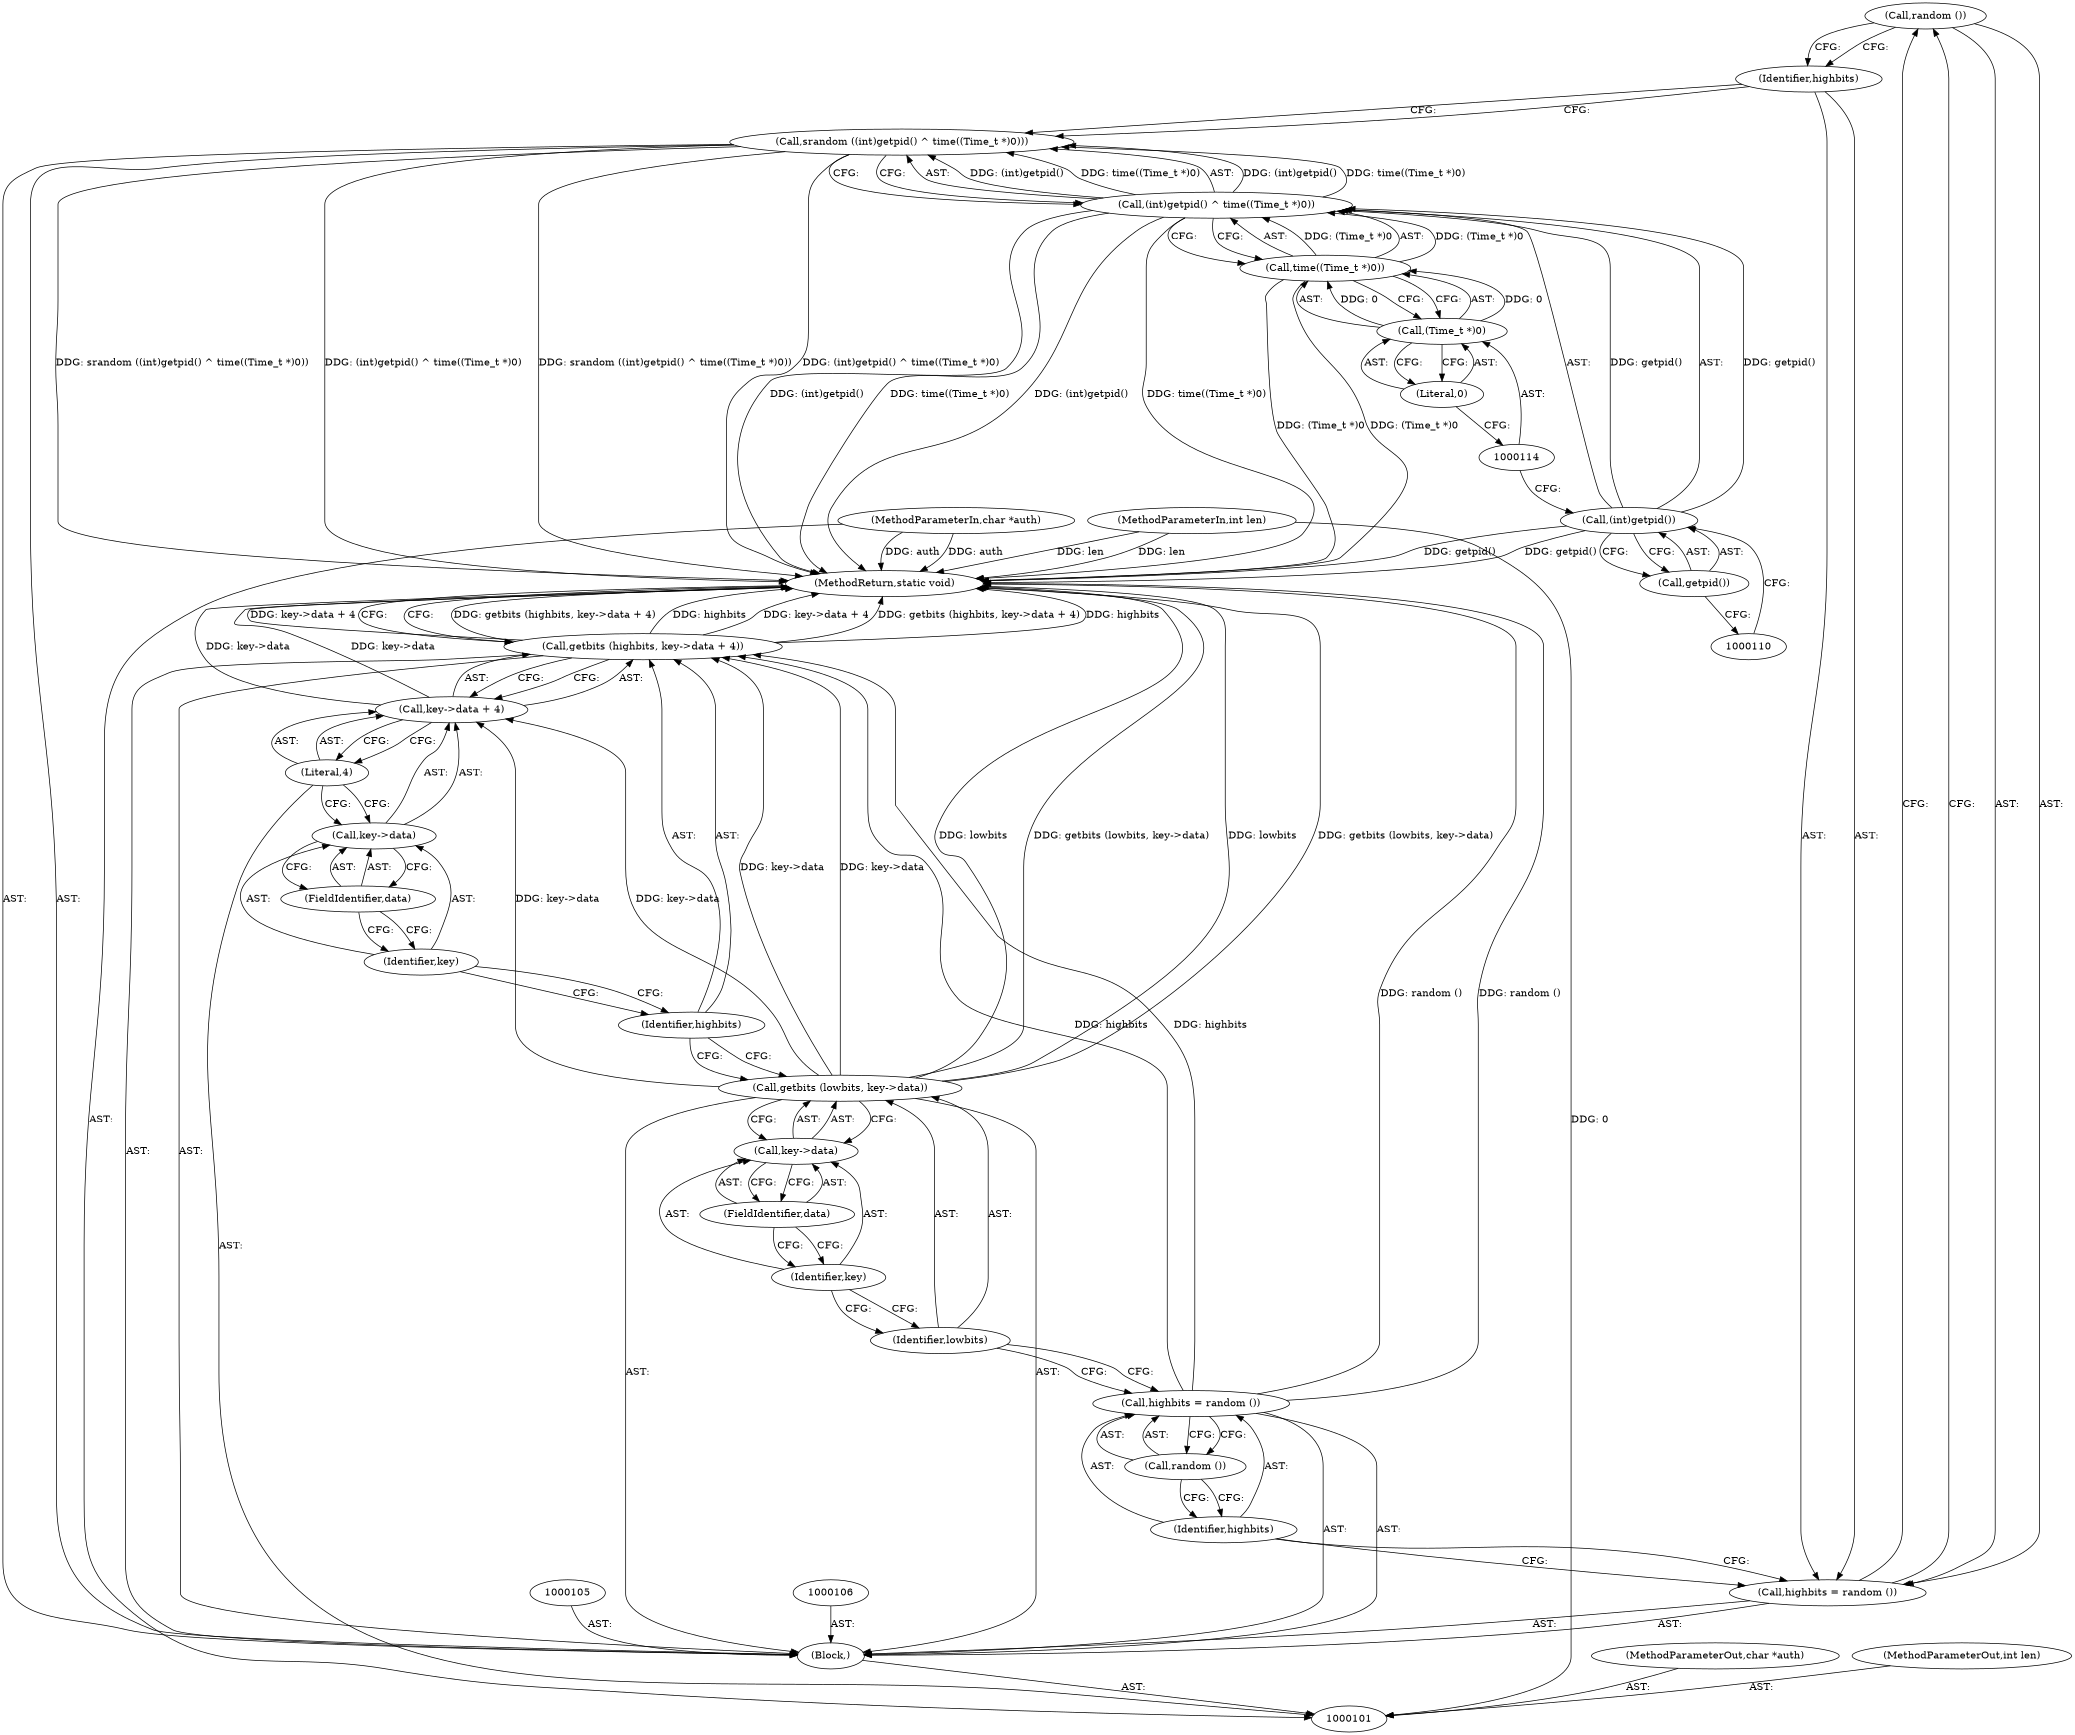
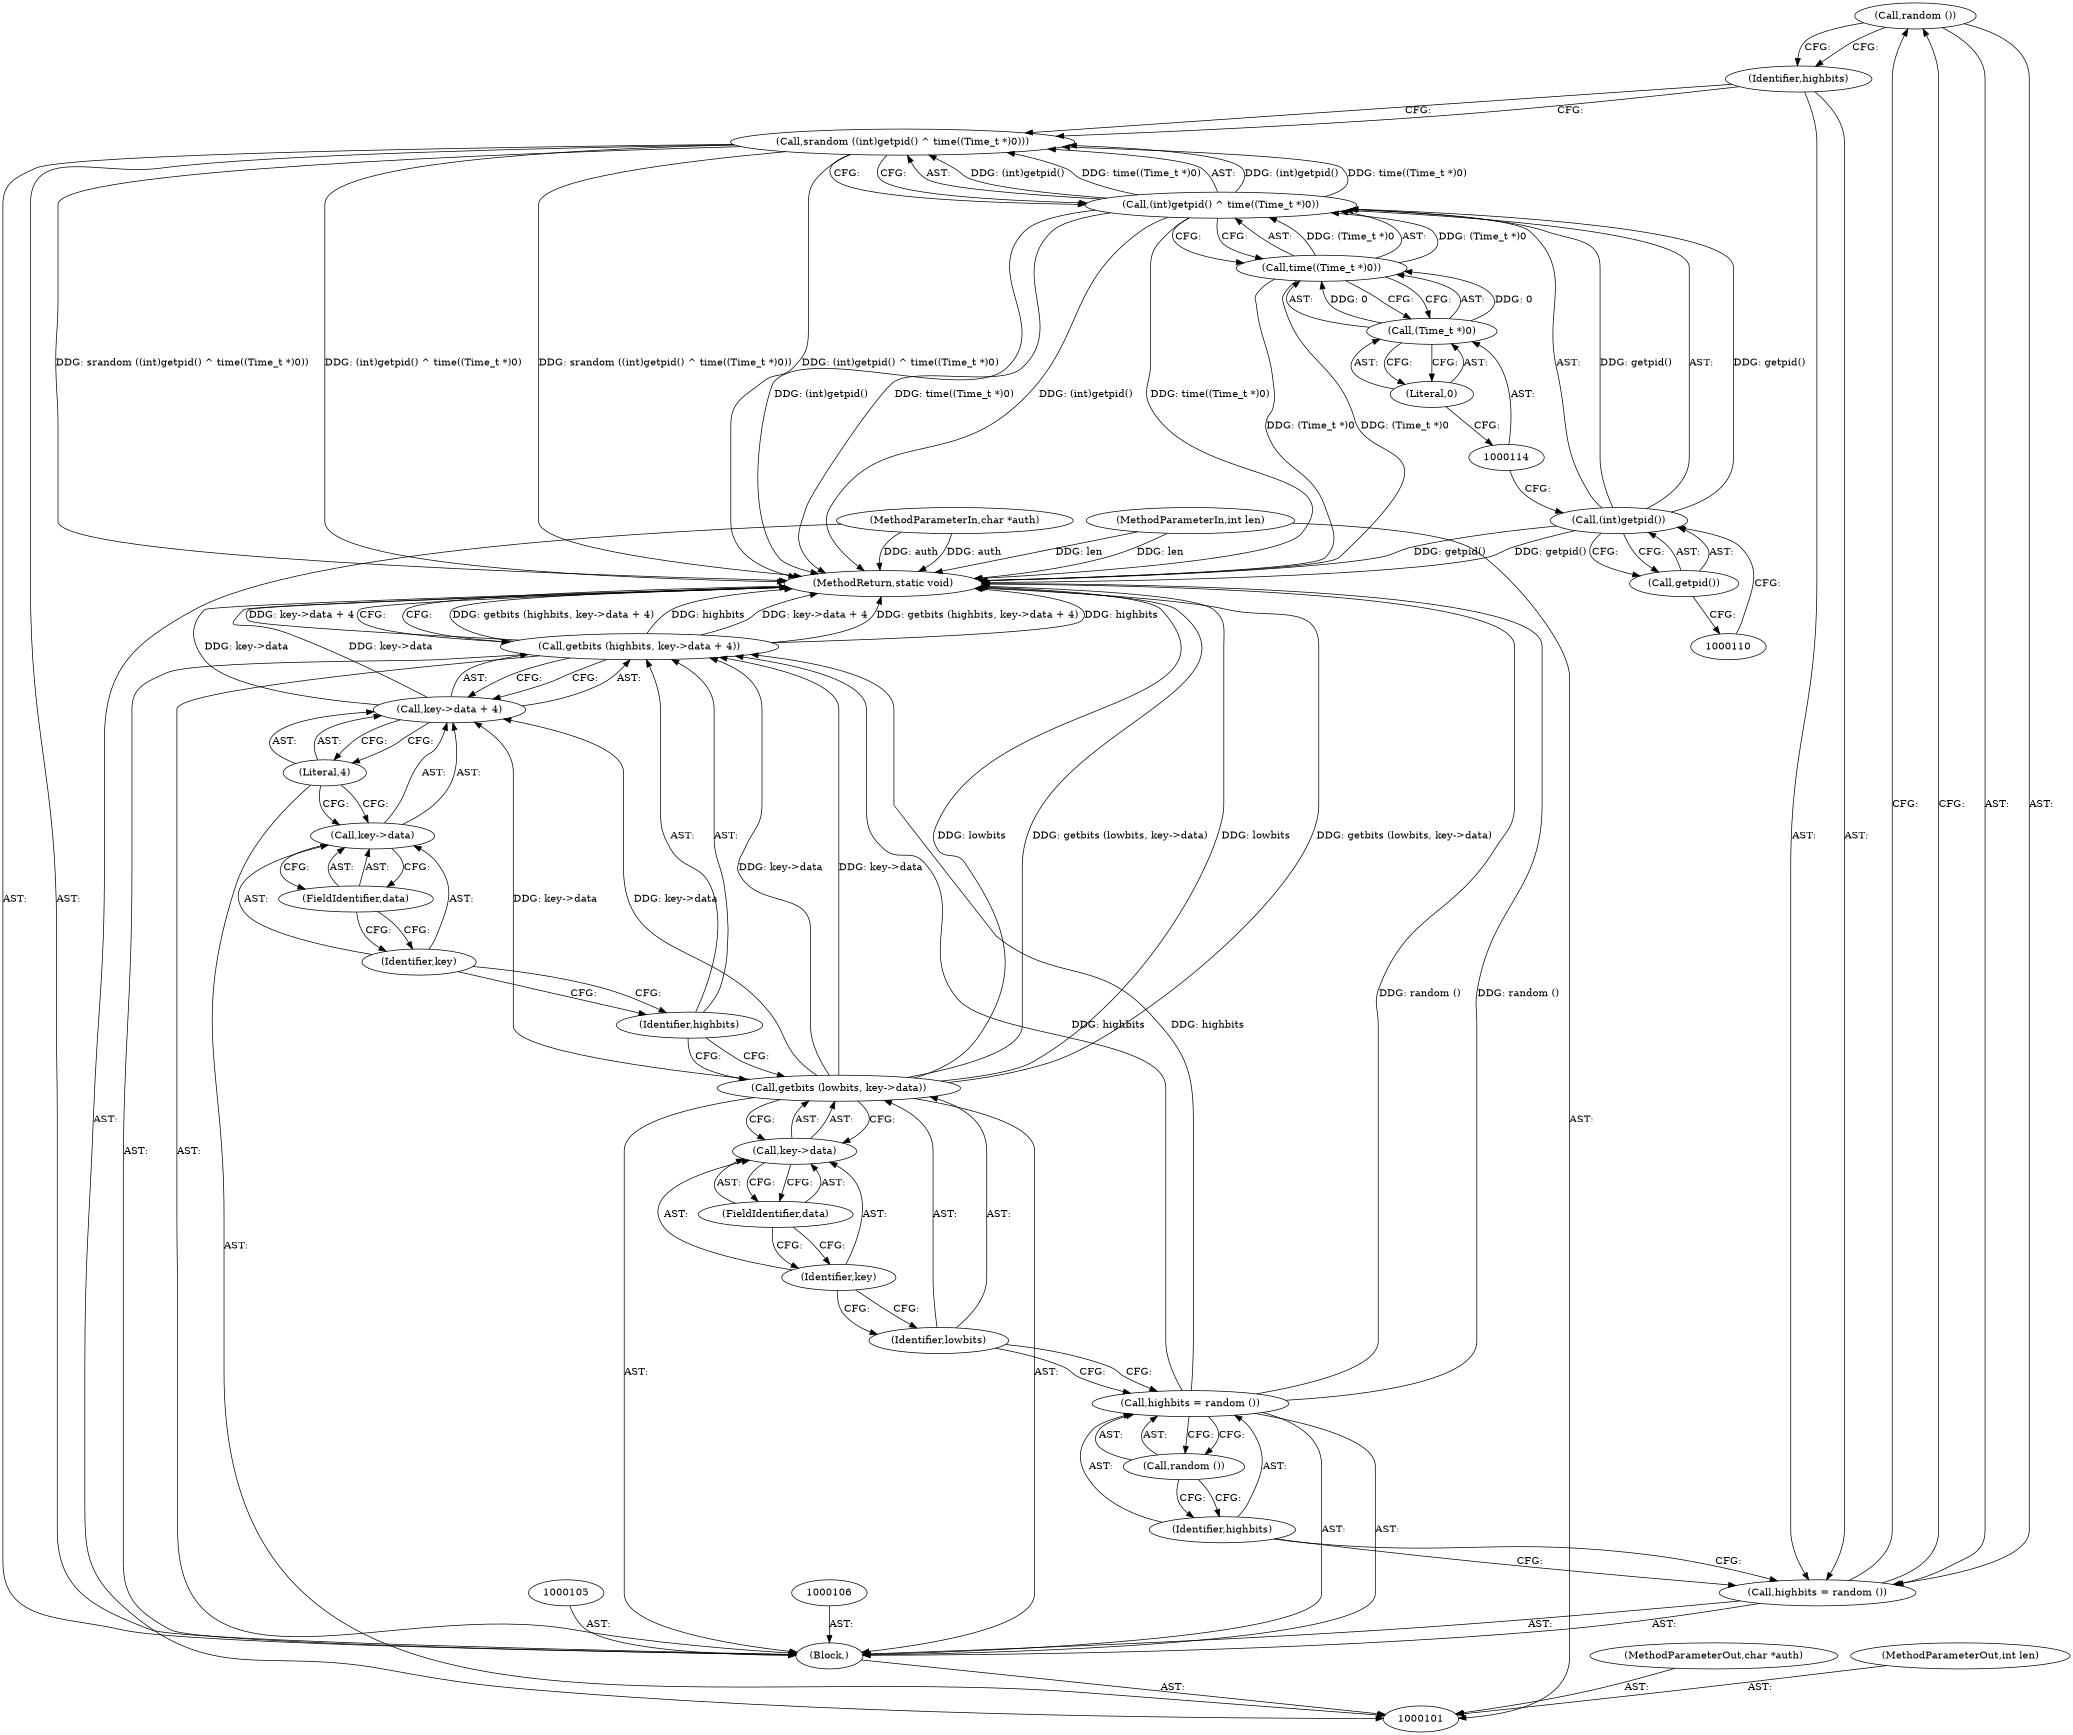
  digraph {
    n1 [label="(Call,random ())"]
    n2 [label="(Call,highbits = random ())"]
    n3 [label="(Identifier,highbits)"]
    n4 [label="(Block,)"]
    n5 [label="(Call,srandom ((int)getpid() ^ time((Time_t *)0)))"]
    1000101
    n7 [label="(MethodReturn,static void)"]
    n8 [label="(Call,(int)getpid() ^ time((Time_t *)0))"]
    n9 [label="(Call,random ())"]
    n10 [label="(Call,highbits = random ())"]
    n11 [label="(Identifier,highbits)"]
    n12 [label="(Call,getbits (highbits, key->data + 4))"]
    n13 [label="(Call,key->data + 4)"]
    n14 [label="(Identifier,lowbits)"]
    n15 [label="(Call,getbits (lowbits, key->data))"]
    n16 [label="(Call,key->data)"]
    n17 [label="(FieldIdentifier,data)"]
    n18 [label="(Identifier,key)"]
    n19 [label="(Literal,4)"]
    n20 [label="(Identifier,highbits)"]
    n21 [label="(Call,key->data)"]
    n22 [label="(FieldIdentifier,data)"]
    n23 [label="(Identifier,key)"]
    n24 [label="(MethodParameterIn,char *auth)"]
    n25 [label="(MethodParameterOut,char *auth)"]
    n26 [label="(MethodParameterIn,int len)"]
    n27 [label="(MethodParameterOut,int len)"]
    n28 [label="(Call,time((Time_t *)0))"]
    n29 [label="(Call,(Time_t *)0)"]
    n30 [label="(Call,(int)getpid())"]
    n31 [label="(Call,getpid())"]
    1000110
    n33 [label="(Literal,0)"]
    1000114
    1000105
    1000106
    n1 -> n2 [label="AST: "]
    n1 -> n2 [label="AST: "]
    n1 -> n3 [label="CFG: "]
    n1 -> n3 [label="CFG: "]
    n2 -> n1 [label="CFG: "]
    n2 -> n1 [label="CFG: "]
    n2 -> n4 [label="AST: "]
    n2 -> n4 [label="AST: "]
    n3 -> n2 [label="AST: "]
    n3 -> n2 [label="AST: "]
    n3 -> n5 [label="CFG: "]
    n3 -> n5 [label="CFG: "]
    n4 -> 1000101 [label="AST: "]
    n5 -> n4 [label="AST: "]
    n5 -> n4 [label="AST: "]
    n5 -> n7 [label="DDG: (int)getpid() ^ time((Time_t *)0)"]
    n5 -> n7 [label="DDG: srandom ((int)getpid() ^ time((Time_t *)0))"]
    n5 -> n7 [label="DDG: (int)getpid() ^ time((Time_t *)0)"]
    n5 -> n7 [label="DDG: srandom ((int)getpid() ^ time((Time_t *)0))"]
    n5 -> n8 [label="CFG: "]
    n5 -> n8 [label="CFG: "]
    n7 -> n12 [label="CFG: "]
    n7 -> n12 [label="CFG: "]
    n8 -> n5 [label="AST: "]
    n8 -> n5 [label="DDG: (int)getpid()"]
    n8 -> n5 [label="DDG: time((Time_t *)0)"]
    n8 -> n5 [label="AST: "]
    n8 -> n5 [label="DDG: (int)getpid()"]
    n8 -> n5 [label="DDG: time((Time_t *)0)"]
    n8 -> n7 [label="DDG: (int)getpid()"]
    n8 -> n7 [label="DDG: time((Time_t *)0)"]
    n8 -> n7 [label="DDG: (int)getpid()"]
    n8 -> n7 [label="DDG: time((Time_t *)0)"]
    n8 -> n28 [label="CFG: "]
    n8 -> n28 [label="CFG: "]
    n9 -> n10 [label="AST: "]
    n9 -> n10 [label="AST: "]
    n9 -> n11 [label="CFG: "]
    n9 -> n11 [label="CFG: "]
    n10 -> n4 [label="AST: "]
    n10 -> n4 [label="AST: "]
    n10 -> n7 [label="DDG: random ()"]
    n10 -> n7 [label="DDG: random ()"]
    n10 -> n9 [label="CFG: "]
    n10 -> n9 [label="CFG: "]
    n10 -> n12 [label="DDG: highbits"]
    n10 -> n12 [label="DDG: highbits"]
    n11 -> n2 [label="CFG: "]
    n11 -> n2 [label="CFG: "]
    n11 -> n10 [label="AST: "]
    n11 -> n10 [label="AST: "]
    n12 -> n4 [label="AST: "]
    n12 -> n4 [label="AST: "]
    n12 -> n7 [label="DDG: getbits (highbits, key->data + 4)"]
    n12 -> n7 [label="DDG: highbits"]
    n12 -> n7 [label="DDG: key->data + 4"]
    n12 -> n7 [label="DDG: getbits (highbits, key->data + 4)"]
    n12 -> n7 [label="DDG: highbits"]
    n12 -> n7 [label="DDG: key->data + 4"]
    n12 -> n13 [label="CFG: "]
    n12 -> n13 [label="CFG: "]
    n13 -> n7 [label="DDG: key->data"]
    n13 -> n7 [label="DDG: key->data"]
    n13 -> n12 [label="AST: "]
    n13 -> n12 [label="AST: "]
    n13 -> n19 [label="CFG: "]
    n13 -> n19 [label="CFG: "]
    n14 -> n10 [label="CFG: "]
    n14 -> n10 [label="CFG: "]
    n14 -> n15 [label="AST: "]
    n14 -> n15 [label="AST: "]
    n15 -> n4 [label="AST: "]
    n15 -> n4 [label="AST: "]
    n15 -> n7 [label="DDG: lowbits"]
    n15 -> n7 [label="DDG: getbits (lowbits, key->data)"]
    n15 -> n7 [label="DDG: lowbits"]
    n15 -> n7 [label="DDG: getbits (lowbits, key->data)"]
    n15 -> n12 [label="DDG: key->data"]
    n15 -> n12 [label="DDG: key->data"]
    n15 -> n13 [label="DDG: key->data"]
    n15 -> n13 [label="DDG: key->data"]
    n15 -> n16 [label="CFG: "]
    n15 -> n16 [label="CFG: "]
    n16 -> n15 [label="AST: "]
    n16 -> n15 [label="AST: "]
    n16 -> n17 [label="CFG: "]
    n16 -> n17 [label="CFG: "]
    n17 -> n16 [label="AST: "]
    n17 -> n16 [label="AST: "]
    n17 -> n18 [label="CFG: "]
    n17 -> n18 [label="CFG: "]
    n18 -> n14 [label="CFG: "]
    n18 -> n14 [label="CFG: "]
    n18 -> n16 [label="AST: "]
    n18 -> n16 [label="AST: "]
    n19 -> 1000101 [label="AST: "]
    n19 -> n13 [label="AST: "]
    n19 -> n13 [label="AST: "]
    n19 -> n21 [label="CFG: "]
    n19 -> n21 [label="CFG: "]
    n20 -> n12 [label="AST: "]
    n20 -> n12 [label="AST: "]
    n20 -> n15 [label="CFG: "]
    n20 -> n15 [label="CFG: "]
    n21 -> n13 [label="AST: "]
    n21 -> n13 [label="AST: "]
    n21 -> n22 [label="CFG: "]
    n21 -> n22 [label="CFG: "]
    n22 -> n21 [label="AST: "]
    n22 -> n21 [label="AST: "]
    n22 -> n23 [label="CFG: "]
    n22 -> n23 [label="CFG: "]
    n23 -> n20 [label="CFG: "]
    n23 -> n20 [label="CFG: "]
    n23 -> n21 [label="AST: "]
    n23 -> n21 [label="AST: "]
    n24 -> 1000101 [label="AST: "]
    n24 -> n7 [label="DDG: auth"]
    n24 -> n7 [label="DDG: auth"]
    n25 -> 1000101 [label="AST: "]
-   n26 -> 1000101 [label="DDG: 0"]
+   n26 -> 1000101 [label="AST: "]
    n26 -> n7 [label="DDG: len"]
    n26 -> n7 [label="DDG: len"]
    n27 -> 1000101 [label="AST: "]
    n28 -> n7 [label="DDG: (Time_t *)0"]
    n28 -> n7 [label="DDG: (Time_t *)0"]
    n28 -> n8 [label="AST: "]
    n28 -> n8 [label="DDG: (Time_t *)0"]
    n28 -> n8 [label="AST: "]
    n28 -> n8 [label="DDG: (Time_t *)0"]
    n28 -> n29 [label="CFG: "]
    n28 -> n29 [label="CFG: "]
    n29 -> n28 [label="AST: "]
    n29 -> n28 [label="DDG: 0"]
    n29 -> n28 [label="AST: "]
    n29 -> n28 [label="DDG: 0"]
    n29 -> n33 [label="CFG: "]
    n29 -> n33 [label="CFG: "]
    n30 -> n7 [label="DDG: getpid()"]
    n30 -> n7 [label="DDG: getpid()"]
    n30 -> n8 [label="AST: "]
    n30 -> n8 [label="DDG: getpid()"]
    n30 -> n8 [label="AST: "]
    n30 -> n8 [label="DDG: getpid()"]
    n30 -> n31 [label="CFG: "]
    n30 -> n31 [label="CFG: "]
    n31 -> n30 [label="AST: "]
    n31 -> n30 [label="AST: "]
    n31 -> 1000110 [label="CFG: "]
    1000110 -> n30 [label="CFG: "]
    n33 -> n29 [label="AST: "]
    n33 -> n29 [label="AST: "]
    n33 -> 1000114 [label="CFG: "]
    1000114 -> n29 [label="AST: "]
    1000114 -> n30 [label="CFG: "]
    1000105 -> n4 [label="AST: "]
    1000106 -> n4 [label="AST: "]
  }
